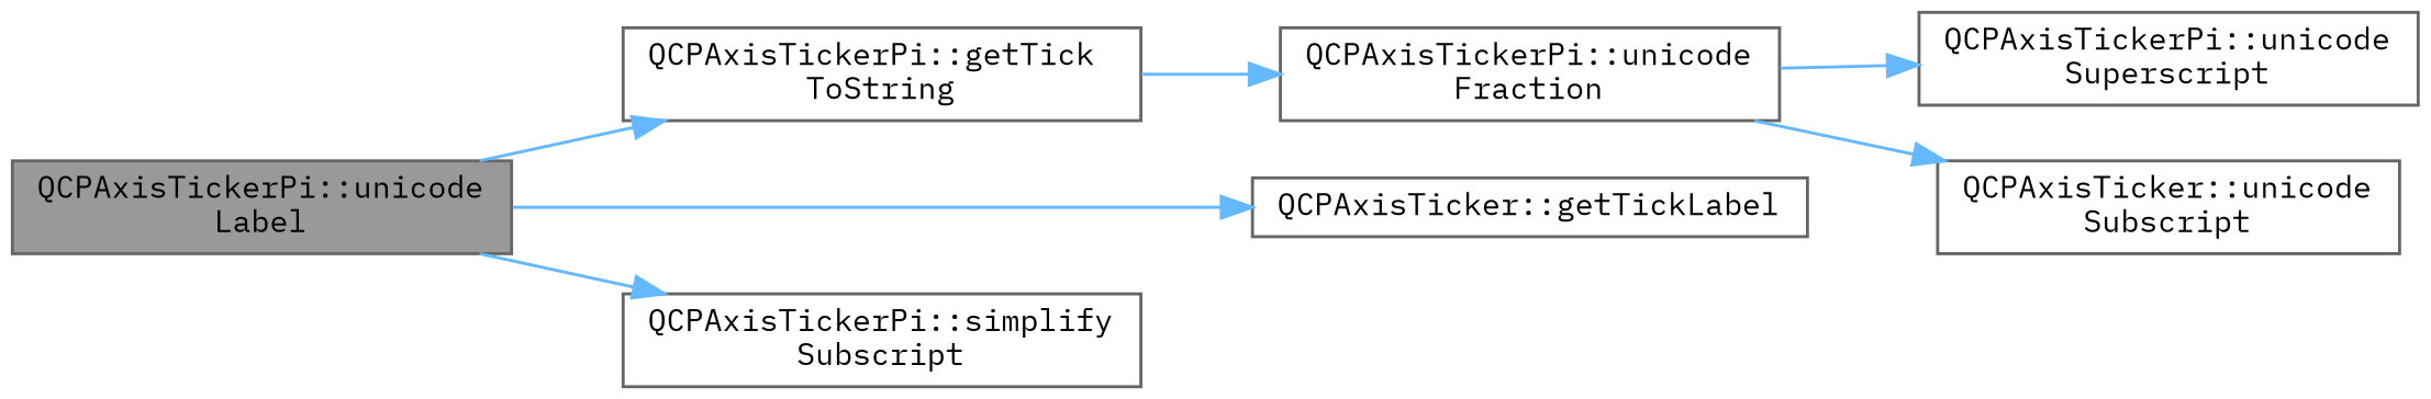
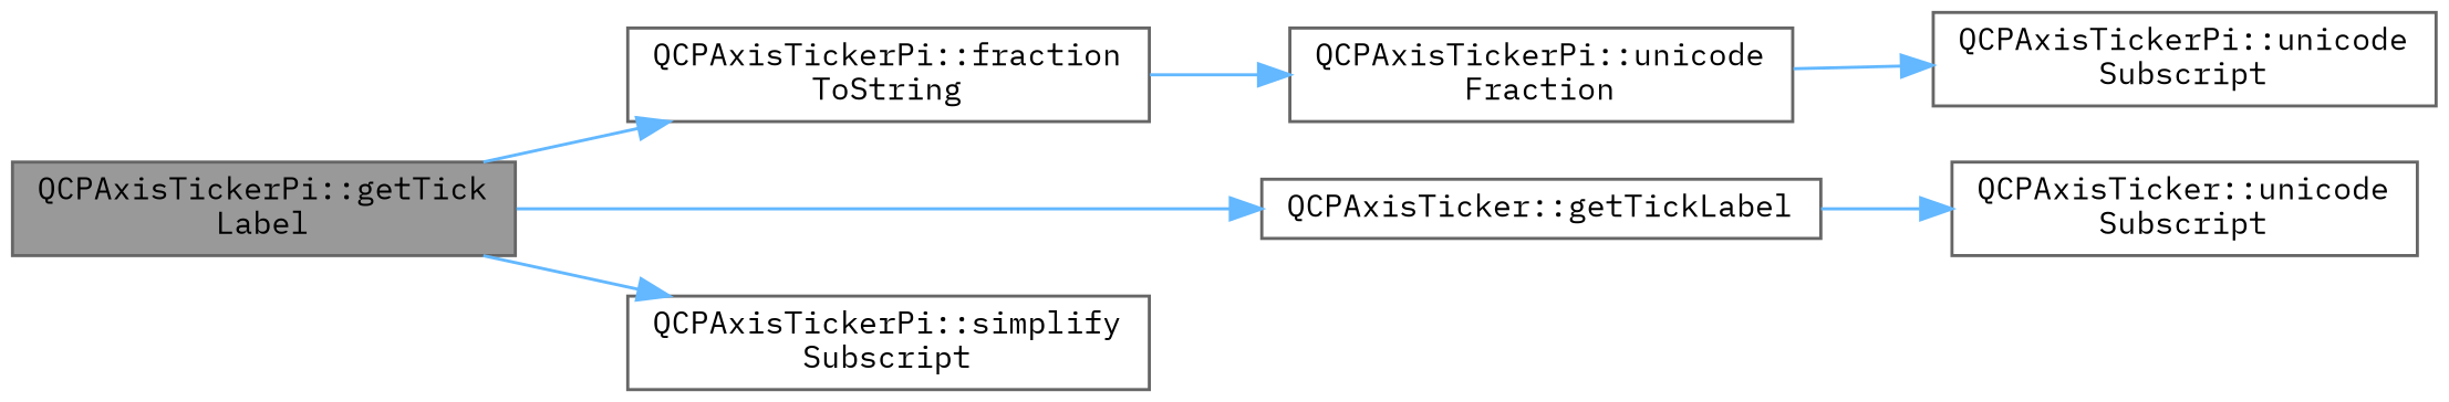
  digraph {
    fontname="IBM Plex Mono"
    rankdir=LR
    node [color=grey40 fillcolor=white fontname="IBM Plex Mono" fontsize=10 shape=box style=filled]
    edge [color=steelblue1 fontname="IBM Plex Mono" fontsize=10 labelfontname=Helvetica labelfontsize=10 style=solid]
-   n1 [color=gray40 fillcolor=grey60 fontcolor=black height=0.2 label="QCPAxisTickerPi::unicode\lLabel" width=0.4]
-   n2 [height=0.2 label="QCPAxisTickerPi::getTick\lToString" width=0.4]
+   n1 [color=gray40 fillcolor=grey60 fontcolor=black height=0.2 label="QCPAxisTickerPi::getTick\lLabel" width=0.4]
+   n2 [height=0.2 label="QCPAxisTickerPi::fraction\lToString" width=0.4]
    n3 [height=0.2 label="QCPAxisTicker::getTickLabel" width=0.4]
    n4 [height=0.2 label="QCPAxisTickerPi::simplify\lSubscript" width=0.4]
    n5 [height=0.2 label="QCPAxisTickerPi::unicode\lFraction" width=0.4]
    n6 [height=0.2 label="QCPAxisTicker::unicode\lSubscript" width=0.4]
-   n7 [height=0.2 label="QCPAxisTickerPi::unicode\lSuperscript" width=0.4]
+   n7 [height=0.2 label="QCPAxisTickerPi::unicode\lSubscript" width=0.4]
    n1 -> n2
    n1 -> n3
    n1 -> n4
    n2 -> n5
-   n5 -> n6
+   n3 -> n6
    n5 -> n7
  }
